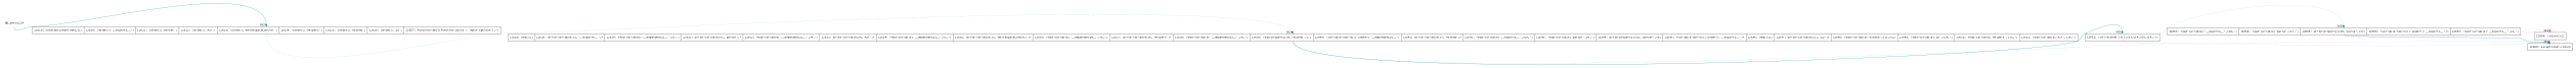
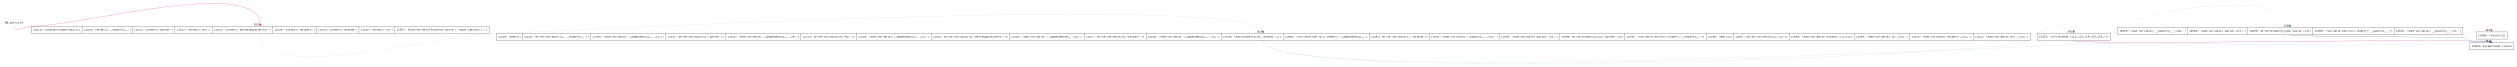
  digraph {
    fontname="Source Code Pro"
    rankdir=LR
    node [fontname="Source Code Pro" shape=record]
    edge [color=teal fontname="Source Code Pro" headport=n style=solid tailport=s]
    n1 [label=BB_entry114 shape=none]
    n2 [label="{12619: constant[undefined,v1]|12620: vardecl['__exports__']|12621: vardecl['parser']|12622: vardecl['AST']|12623: vardecl['WhitespaceControl']|12624: vardecl['Helpers']|12625: vardecl['extend']|12626: vardecl['yy']|12627: function-decl[function parse ( input options ),-]}"]
    n3 [label="{12628: new[v2]|12629: write-variable[v2,'__exports__']*|12630: read-variable['__dependency1__',v3,-]|12631: write-variable[v3,'parser']*|12632: read-variable['__dependency2__',v4,-]|12633: write-variable[v4,'AST']*|12634: read-variable['__dependency3__',v5,-]|12635: write-variable[v5,'WhitespaceControl']*|12636: read-variable['__dependency4__',v6,-]|12637: write-variable[v6,'Helpers']*|12638: read-variable['__dependency5__',v8,-]|12639: read-property[v8,'extend',v7]|12640: \<variable-non-null-undef\>['__dependency5__']|12641: write-variable[v7,'extend']*|12642: read-variable['__exports__',v10,-]|12643: read-variable['parser',v9,-]|12644: write-property[v10,'parser',v9]|12645: \<variable-non-null-undef\>['__exports__']*|12646: new[v11]|12647: write-variable[v11,'yy']*|12648: read-variable['extend',v13,v12]|12649: read-variable['yy',v14,-]|12650: read-variable['Helpers',v15,-]|12651: read-variable['AST',v16,-]}"]
    n4 [label="{12652: call-extend [v12,v13,v14,v15,v16,-]*}"]
    n5 [label="{12659: exceptional-return}"]
    n6 [label="{12653: read-variable['__exports__',v18,-]|12654: read-variable['parse',v17,-]|12655: write-property[v18,'parse',v17]|12656: \<variable-non-null-undef\>['__exports__']*|12657: read-variable['__exports__',v1,-]}"]
    n7 [label="{12658: return[v1]}"]
-   n1 -> n2 [headlabel="    3823"]
+   n1 -> n2 [color=deeppink headlabel="    3823"]
    n2 -> n3 [headlabel="      3824" style=dotted]
-   n3 -> n4 [headlabel="      3825"]
+   n3 -> n4 [headlabel="      3825" style=dotted]
    n3 -> n5 [headlabel="      3828" style=dotted]
-   n4 -> n5 [color=deeppink style=dotted]
+   n4 -> n5 [color=deeppink]
    n4 -> n6 [headlabel="      3826" style=dotted]
    n6 -> n5
    n6 -> n7 [color=deeppink headlabel="      3827" style=dotted]
  }
